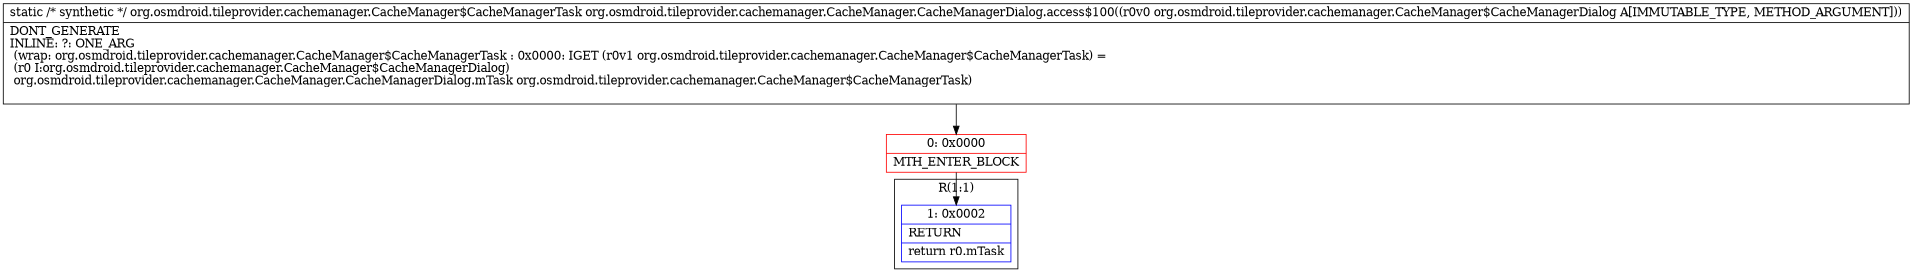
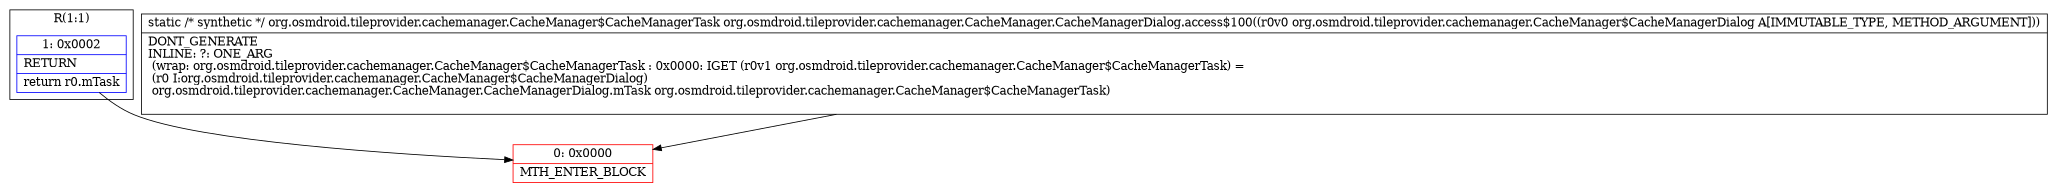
  digraph {
    node [shape=record]
    n1 [color=blue label="{1\:\ 0x0002|RETURN\l|return r0.mTask\l}"]
    n2 [color=red label="{0\:\ 0x0000|MTH_ENTER_BLOCK\l}"]
    n3 [label="{static \/* synthetic *\/ org.osmdroid.tileprovider.cachemanager.CacheManager$CacheManagerTask org.osmdroid.tileprovider.cachemanager.CacheManager.CacheManagerDialog.access$100((r0v0 org.osmdroid.tileprovider.cachemanager.CacheManager$CacheManagerDialog A[IMMUTABLE_TYPE, METHOD_ARGUMENT]))  | DONT_GENERATE\lINLINE: ?: ONE_ARG  \l  (wrap: org.osmdroid.tileprovider.cachemanager.CacheManager$CacheManagerTask : 0x0000: IGET  (r0v1 org.osmdroid.tileprovider.cachemanager.CacheManager$CacheManagerTask) = \l  (r0 I:org.osmdroid.tileprovider.cachemanager.CacheManager$CacheManagerDialog)\l org.osmdroid.tileprovider.cachemanager.CacheManager.CacheManagerDialog.mTask org.osmdroid.tileprovider.cachemanager.CacheManager$CacheManagerTask)\l\l}"]
    subgraph cluster_1 {
      label="R(1:1)"
      n1
    }
-   n2 -> n1
+   n1 -> n2
    n3 -> n2
  }
